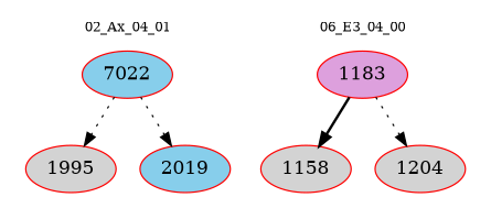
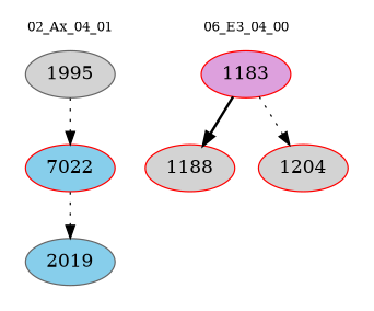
  digraph {
    node [color=red fillcolor=lightgrey style=filled]
    edge [color=black style=dotted]
    n1 [fillcolor=skyblue label=7022]
-   n2 [label=1995]
-   n3 [fillcolor=skyblue label=2019]
+   n2 [color=gray40 label=1995]
+   n3 [color=gray40 fillcolor=skyblue label=2019]
    n4 [fillcolor=plum label=1183]
-   n5 [label=1158]
+   n5 [label=1188]
    n6 [label=1204]
    subgraph cluster_1 {
      color=white
      fontsize=10
      label="02_Ax_04_01"
      n1
      n2
      n3
    }
    subgraph cluster_2 {
      color=white
      fontsize=10
      label="06_E3_04_00"
      n4
      n5
      n6
    }
-   n1 -> n2
+   n2 -> n1
    n1 -> n3
    n4 -> n5 [style=bold]
    n4 -> n6
  }
